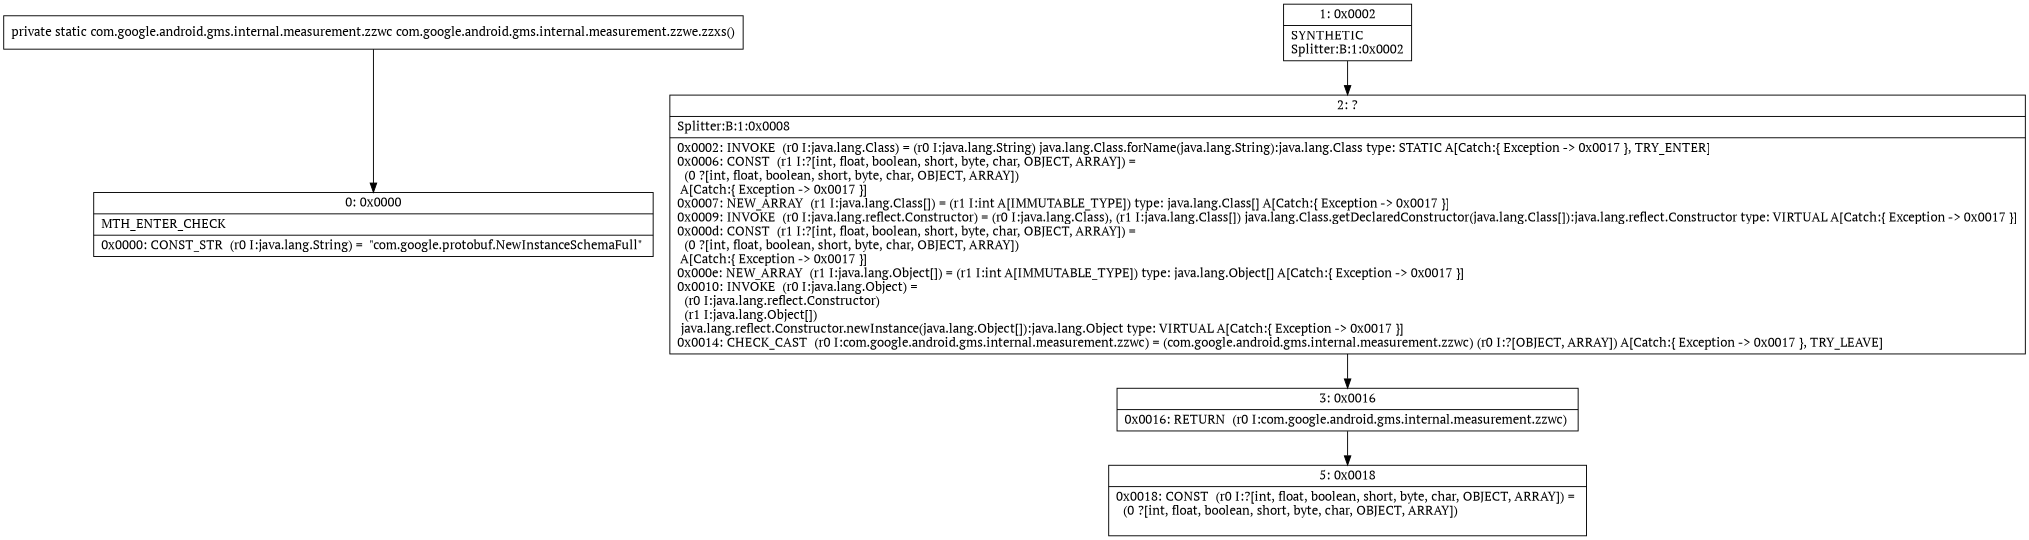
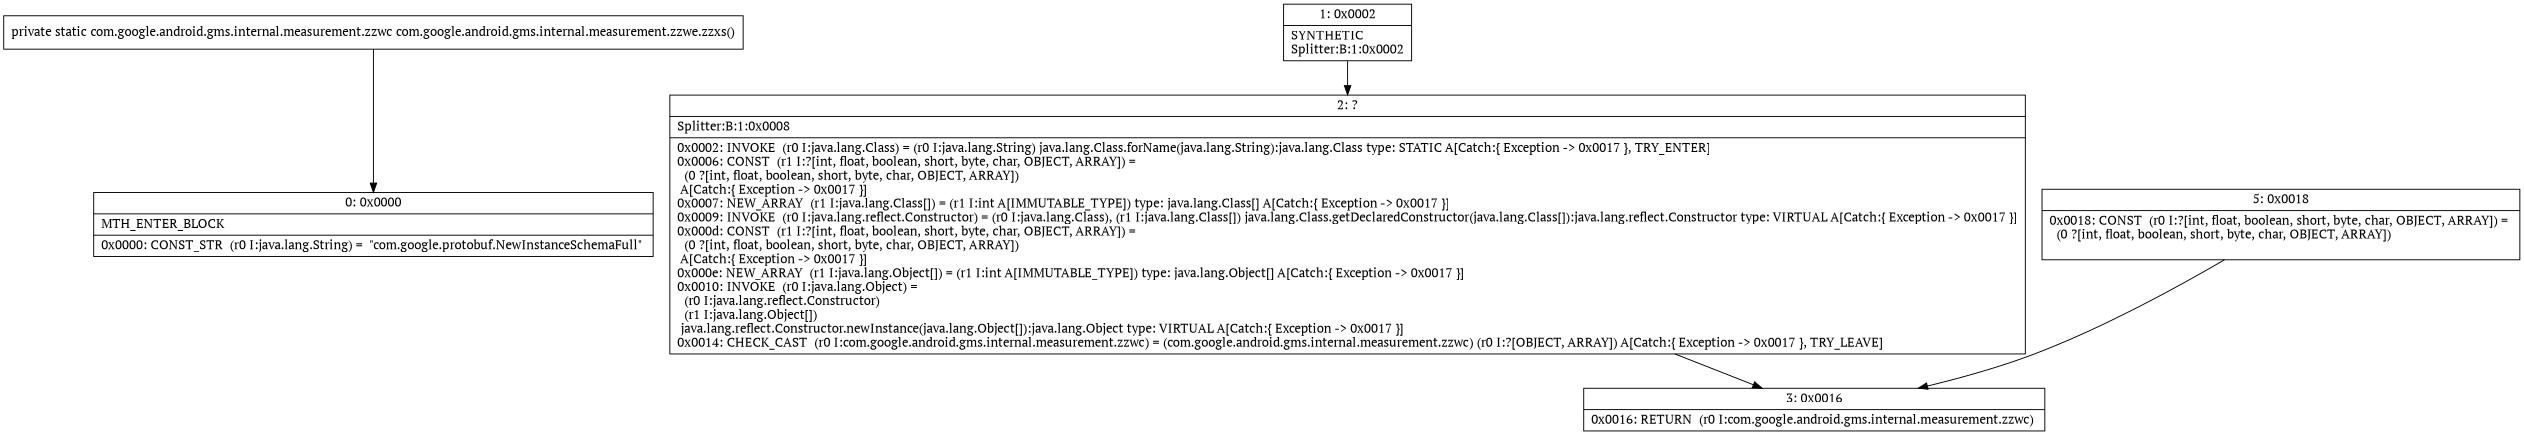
  digraph {
    fontname="PT Serif"
    node [fontname="PT Serif" shape=record]
    edge [fontname="PT Serif"]
-   n1 [label="{0\:\ 0x0000|MTH_ENTER_CHECK\l|0x0000: CONST_STR  (r0 I:java.lang.String) =  \"com.google.protobuf.NewInstanceSchemaFull\" \l}"]
+   n1 [label="{0\:\ 0x0000|MTH_ENTER_BLOCK\l|0x0000: CONST_STR  (r0 I:java.lang.String) =  \"com.google.protobuf.NewInstanceSchemaFull\" \l}"]
    n2 [label="{1\:\ 0x0002|SYNTHETIC\lSplitter:B:1:0x0002\l}"]
    n3 [label="{2\:\ ?|Splitter:B:1:0x0008\l|0x0002: INVOKE  (r0 I:java.lang.Class) = (r0 I:java.lang.String) java.lang.Class.forName(java.lang.String):java.lang.Class type: STATIC A[Catch:\{ Exception \-\> 0x0017 \}, TRY_ENTER]\l0x0006: CONST  (r1 I:?[int, float, boolean, short, byte, char, OBJECT, ARRAY]) = \l  (0 ?[int, float, boolean, short, byte, char, OBJECT, ARRAY])\l A[Catch:\{ Exception \-\> 0x0017 \}]\l0x0007: NEW_ARRAY  (r1 I:java.lang.Class[]) = (r1 I:int A[IMMUTABLE_TYPE]) type: java.lang.Class[] A[Catch:\{ Exception \-\> 0x0017 \}]\l0x0009: INVOKE  (r0 I:java.lang.reflect.Constructor) = (r0 I:java.lang.Class), (r1 I:java.lang.Class[]) java.lang.Class.getDeclaredConstructor(java.lang.Class[]):java.lang.reflect.Constructor type: VIRTUAL A[Catch:\{ Exception \-\> 0x0017 \}]\l0x000d: CONST  (r1 I:?[int, float, boolean, short, byte, char, OBJECT, ARRAY]) = \l  (0 ?[int, float, boolean, short, byte, char, OBJECT, ARRAY])\l A[Catch:\{ Exception \-\> 0x0017 \}]\l0x000e: NEW_ARRAY  (r1 I:java.lang.Object[]) = (r1 I:int A[IMMUTABLE_TYPE]) type: java.lang.Object[] A[Catch:\{ Exception \-\> 0x0017 \}]\l0x0010: INVOKE  (r0 I:java.lang.Object) = \l  (r0 I:java.lang.reflect.Constructor)\l  (r1 I:java.lang.Object[])\l java.lang.reflect.Constructor.newInstance(java.lang.Object[]):java.lang.Object type: VIRTUAL A[Catch:\{ Exception \-\> 0x0017 \}]\l0x0014: CHECK_CAST  (r0 I:com.google.android.gms.internal.measurement.zzwc) = (com.google.android.gms.internal.measurement.zzwc) (r0 I:?[OBJECT, ARRAY]) A[Catch:\{ Exception \-\> 0x0017 \}, TRY_LEAVE]\l}"]
    n4 [label="{3\:\ 0x0016|0x0016: RETURN  (r0 I:com.google.android.gms.internal.measurement.zzwc) \l}"]
    n5 [label="{5\:\ 0x0018|0x0018: CONST  (r0 I:?[int, float, boolean, short, byte, char, OBJECT, ARRAY]) = \l  (0 ?[int, float, boolean, short, byte, char, OBJECT, ARRAY])\l \l}"]
    n6 [label="{private static com.google.android.gms.internal.measurement.zzwc com.google.android.gms.internal.measurement.zzwe.zzxs() }"]
    n2 -> n3
    n3 -> n4
-   n4 -> n5
+   n5 -> n4
    n6 -> n1
  }
